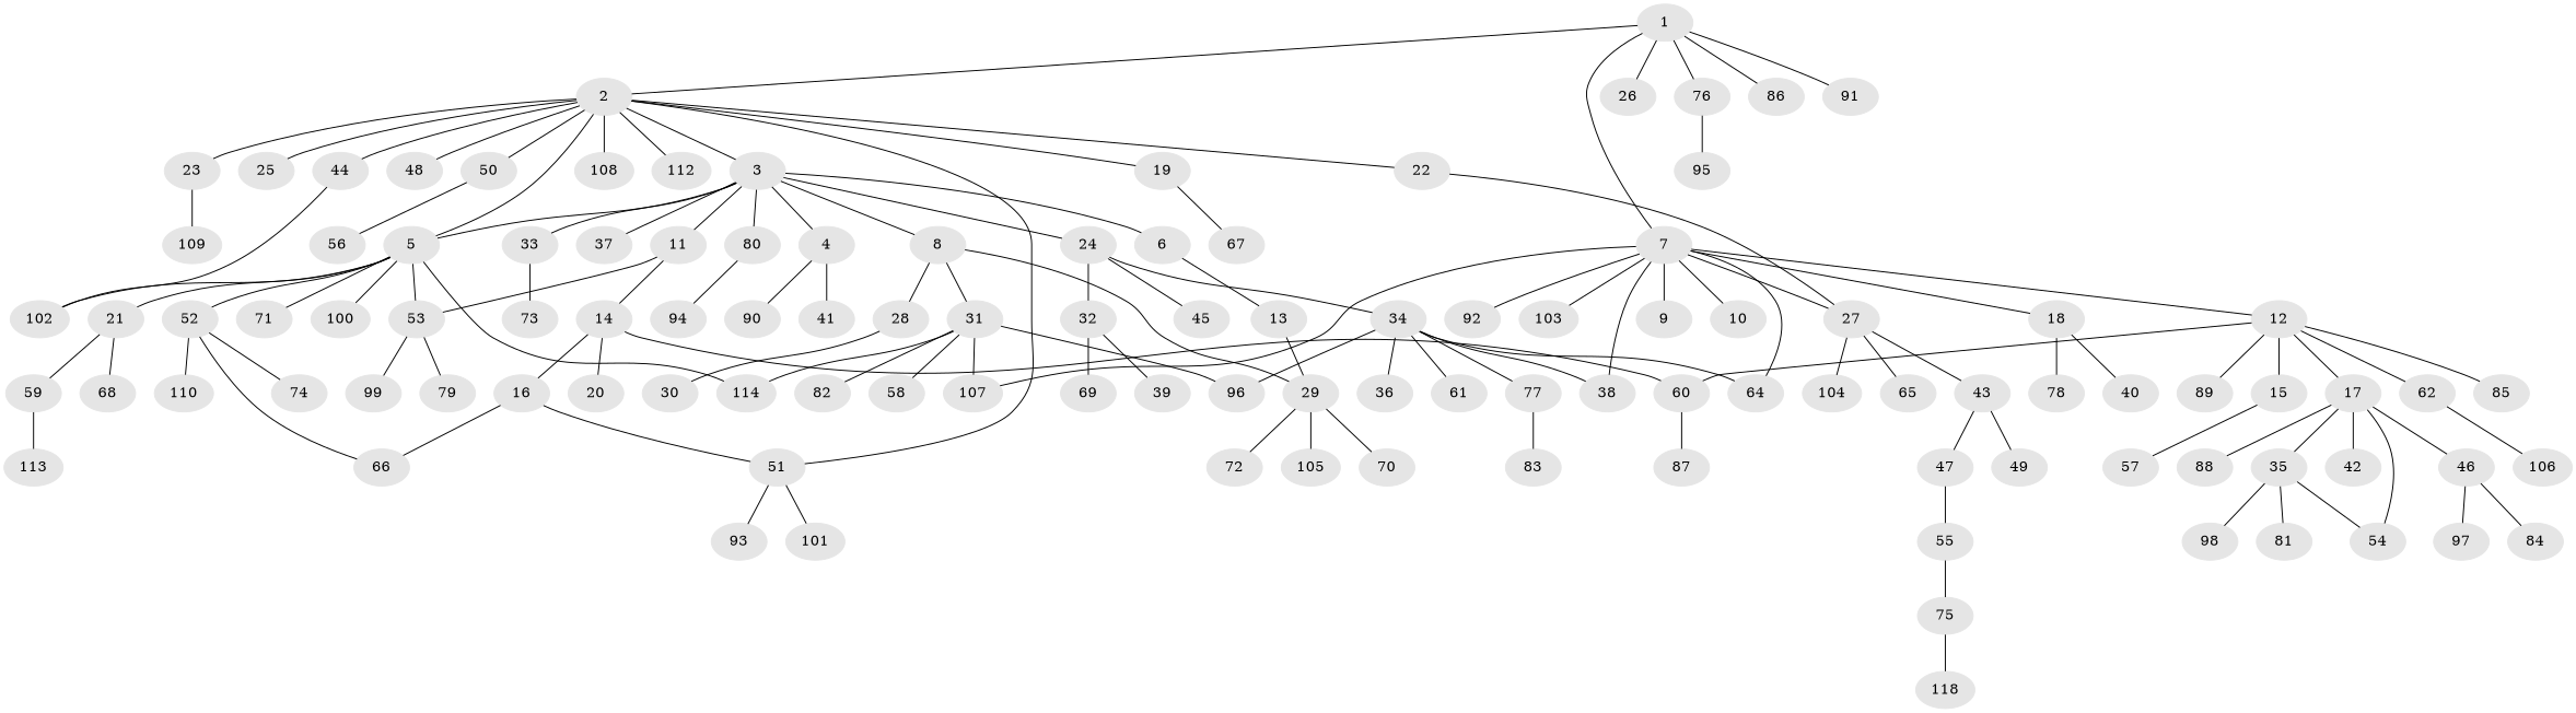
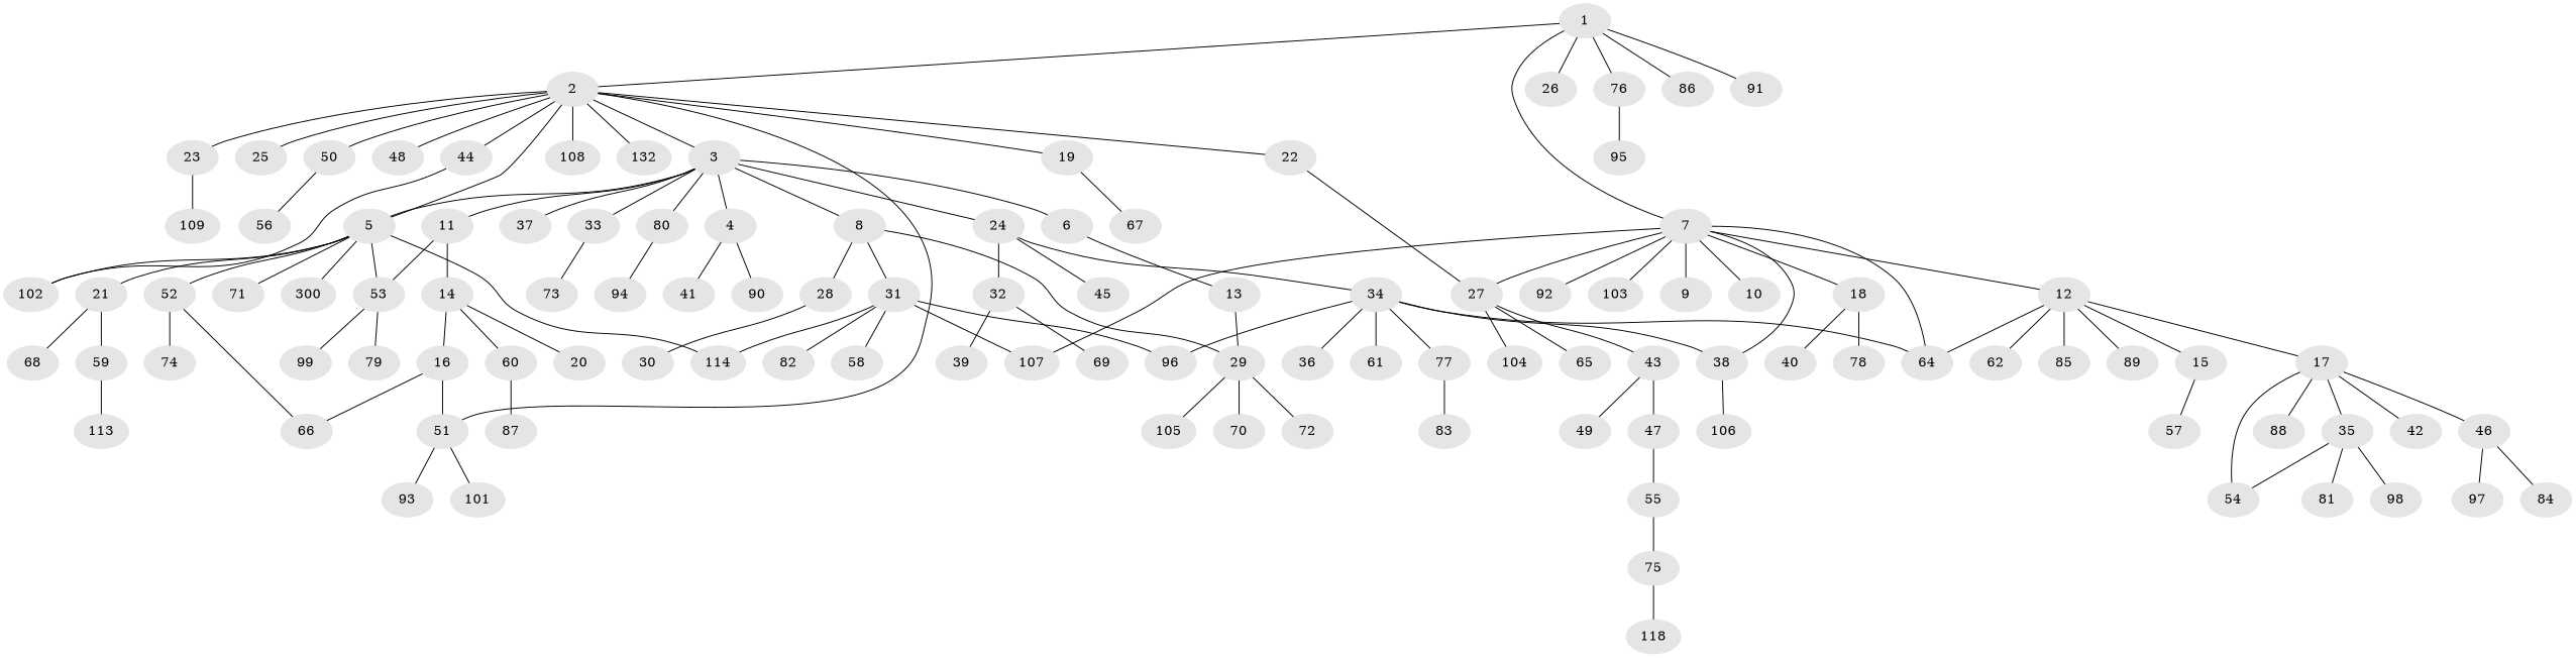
  graph {
    node [color=gray90 style=filled]
    1
    2
    7
    26
    76
    86
    91
    3
    5
    19
    22
    23
    25
    44
    48
    50
    51
    108
-   112
+   112 [label=132]
    9
    10
    12
    18
    27
    38
    64
    92
    103
    107
    95
    4
    6
    8
    11
    24
    33
    37
    80
    21
    52
    53
    71
-   100
+   100 [label=300]
    102
    114
    67
    109
    56
    93
    101
    41
    90
    13
    28
    29
    31
    14
    32
    34
    45
    73
    94
    59
    68
    66
    74
-   110
    79
    99
    15
    17
    60
    62
    85
    89
    40
    78
    43
    65
    104
    106
    30
    70
    72
    105
    58
    82
    96
    16
    20
    57
    35
    42
    46
    54
    88
    87
    81
    98
    84
    97
    113
    39
    69
    36
    61
    77
    47
    49
    83
    55
    75
    n113 [label=118]
    1 -- 2
    1 -- 7
    1 -- 26
    1 -- 76
    1 -- 86
    1 -- 91
    2 -- 3
    2 -- 5
    2 -- 19
    2 -- 22
    2 -- 23
    2 -- 25
    2 -- 44
    2 -- 48
    2 -- 50
    2 -- 51
    2 -- 108
    2 -- 112
    7 -- 9
    7 -- 10
    7 -- 12
    7 -- 18
    7 -- 27
    7 -- 38
    7 -- 64
    7 -- 92
    7 -- 103
    7 -- 107
    76 -- 95
    3 -- 5
    3 -- 4
    3 -- 6
    3 -- 8
    3 -- 11
    3 -- 24
    3 -- 33
    3 -- 37
    3 -- 80
    5 -- 21
    5 -- 52
    5 -- 53
    5 -- 71
    5 -- 100
    5 -- 102
    5 -- 114
    19 -- 67
    22 -- 27
    23 -- 109
    44 -- 102
    50 -- 56
    51 -- 93
    51 -- 101
    12 -- 15
    12 -- 17
-   12 -- 60
+   12 -- 64
    12 -- 62
    12 -- 85
    12 -- 89
    18 -- 40
    18 -- 78
    27 -- 43
    27 -- 65
    27 -- 104
-   62 -- 106
+   38 -- 106
    4 -- 41
    4 -- 90
    6 -- 13
    8 -- 28
    8 -- 29
    8 -- 31
    11 -- 53
    11 -- 14
    24 -- 32
    24 -- 34
    24 -- 45
    33 -- 73
    80 -- 94
    21 -- 59
    21 -- 68
    52 -- 66
    52 -- 74
-   52 -- 110
    53 -- 79
    53 -- 99
    13 -- 29
    28 -- 30
    29 -- 70
    29 -- 72
    29 -- 105
    31 -- 107
    31 -- 114
    31 -- 58
    31 -- 82
    31 -- 96
    14 -- 60
    14 -- 16
    14 -- 20
    32 -- 39
    32 -- 69
    34 -- 38
    34 -- 64
    34 -- 96
    34 -- 36
    34 -- 61
    34 -- 77
    59 -- 113
    15 -- 57
    17 -- 35
    17 -- 42
    17 -- 46
    17 -- 54
    17 -- 88
    60 -- 87
    43 -- 47
    43 -- 49
    16 -- 51
    16 -- 66
    35 -- 54
    35 -- 81
    35 -- 98
    46 -- 84
    46 -- 97
    77 -- 83
    47 -- 55
    55 -- 75
    75 -- n113
  }
